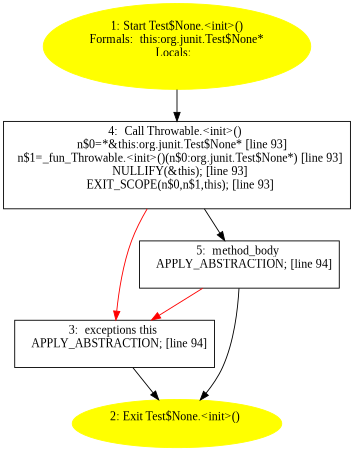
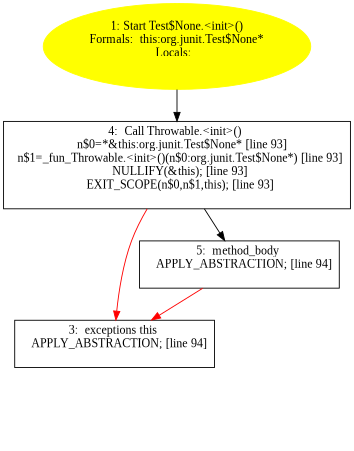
  digraph {
    fontname="Liberation Serif"
    node [fontname="Liberation Serif" shape=box]
    edge [fontname="Liberation Serif"]
    n1 [color=yellow label="1: Start Test$None.<init>()\nFormals:  this:org.junit.Test$None*\nLocals:  \n  " style=filled shape=""]
    n2 [label="4:  Call Throwable.<init>() \n   n$0=*&this:org.junit.Test$None* [line 93]\n  n$1=_fun_Throwable.<init>()(n$0:org.junit.Test$None*) [line 93]\n  NULLIFY(&this); [line 93]\n  EXIT_SCOPE(n$0,n$1,this); [line 93]\n "]
    n3 [label="3:  exceptions this \n   APPLY_ABSTRACTION; [line 94]\n "]
    n4 [label="5:  method_body \n   APPLY_ABSTRACTION; [line 94]\n "]
-   n5 [color=yellow label="2: Exit Test$None.<init>() \n  " style=filled shape=""]
    n1 -> n2
    n2 -> n3 [color=red]
    n2 -> n4
-   n3 -> n5
    n4 -> n3 [color=red]
-   n4 -> n5
  }
